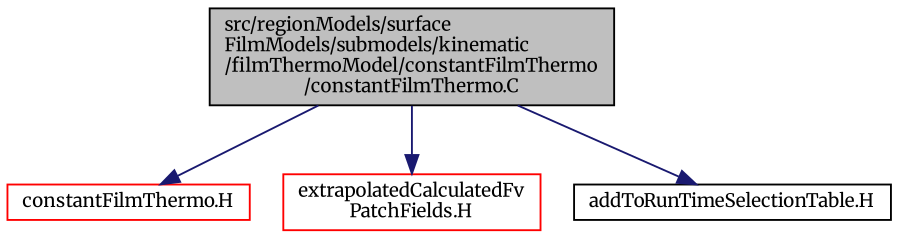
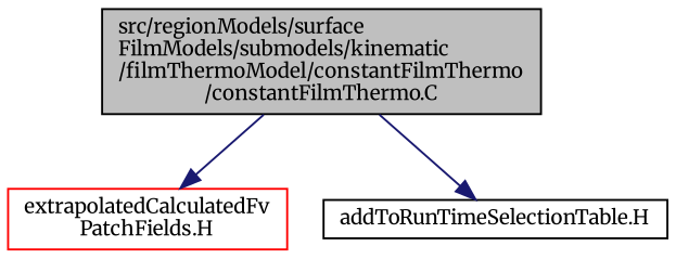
  digraph {
    fontname=Merriweather
    node [color=black fontname=Merriweather fontsize=10 shape=record]
    edge [color=midnightblue fontname=Merriweather fontsize=10 labelfontname=Helvetica labelfontsize=10 style=solid]
    n1 [fillcolor=grey75 fontcolor=black height=0.2 label="src/regionModels/surface\lFilmModels/submodels/kinematic\l/filmThermoModel/constantFilmThermo\l/constantFilmThermo.C" style=filled width=0.4]
-   n2 [color=red height=0.2 label="constantFilmThermo.H" width=0.4]
    n3 [color=red height=0.2 label="extrapolatedCalculatedFv\lPatchFields.H" width=0.4]
    n4 [height=0.2 label="addToRunTimeSelectionTable.H" width=0.4]
-   n1 -> n2
    n1 -> n3
    n1 -> n4
  }
